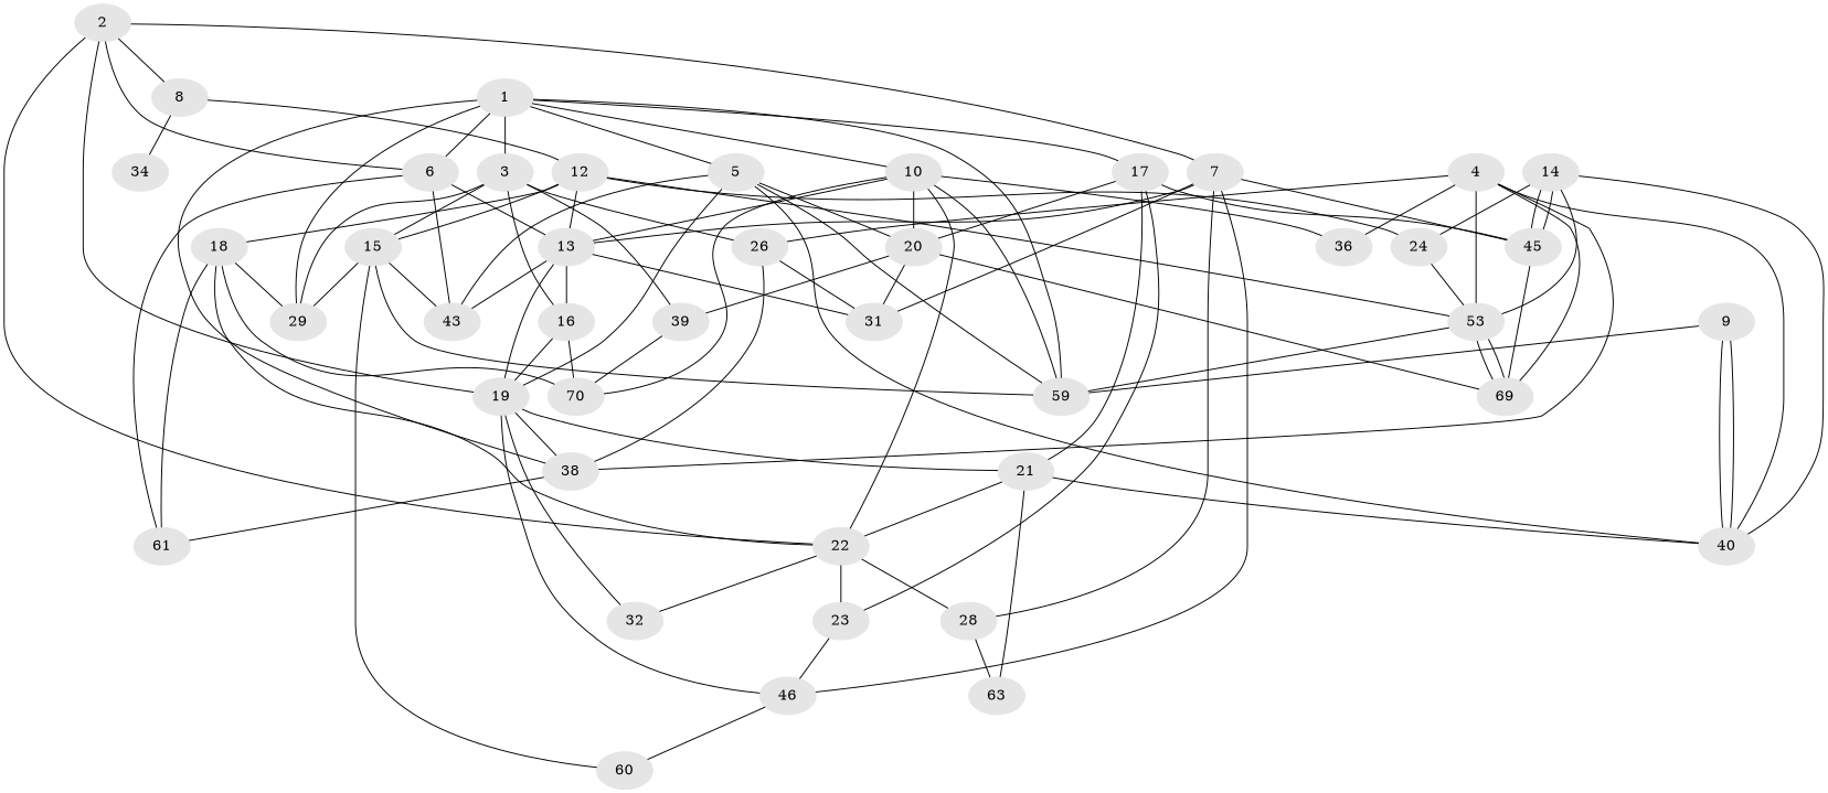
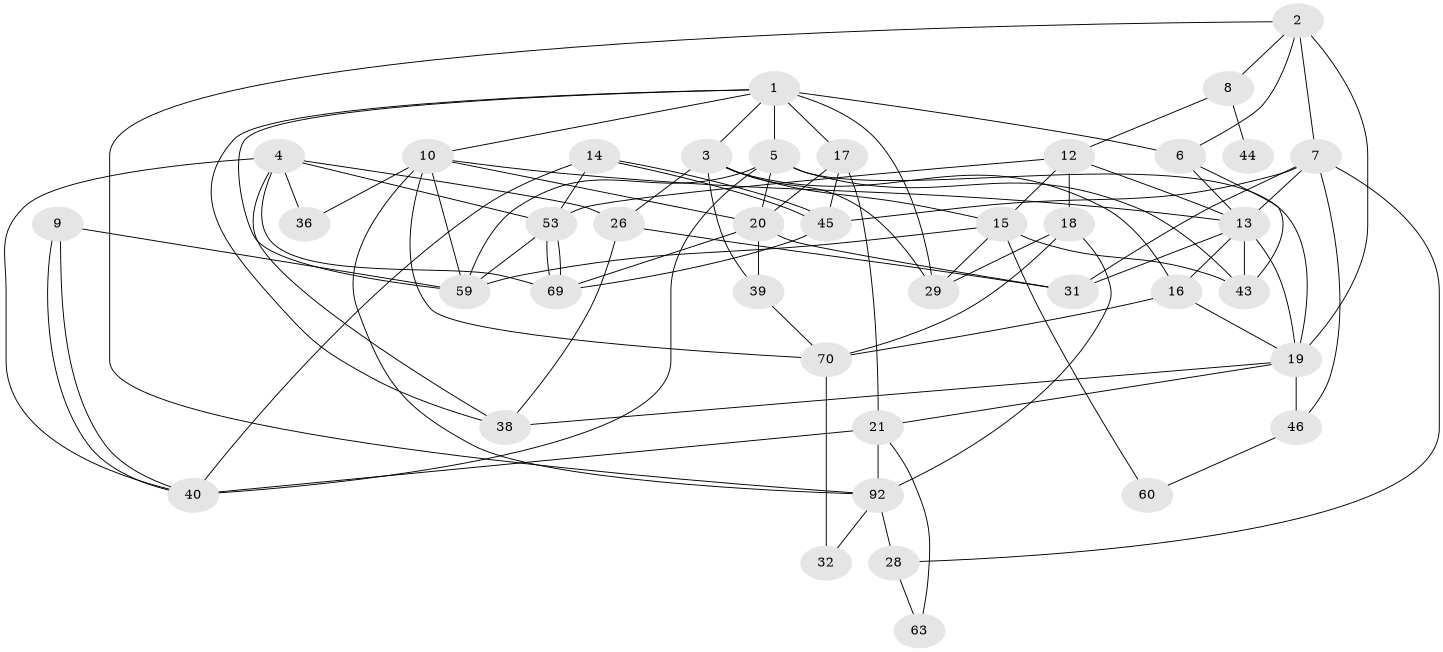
  graph {
    node [color=gray90 style=filled]
    1 [super="+62"]
    3 [super="+44"]
    5 [super="+11"]
    6 [super="+54"]
    10 [super="+52"]
    17 [super="+50"]
    29 [super="+37"]
    38 [super="+68"]
    59 [super="+65"]
    15 [super="+64"]
    16 [super="+57"]
    26
    39
    19 [super="+30"]
    40 [super="+42"]
    20 [super="+41"]
    43
    13 [super="+48"]
-   61
-   22 [super="+66"]
+   22 [super="+66" label=92]
    36
    70
    45 [super="+49"]
    21 [super="+33"]
-   23
    2 [super="+25"]
    7 [super="+58"]
    8
    28 [super="+47"]
    31 [super="+71"]
    46 [super="+51"]
    12
-   34
+   34 [label=44]
    32
    60
    4 [super="+35"]
    53 [super="+67"]
    69
    63
    18 [super="+27"]
-   24 [super="+55"]
    9
    14 [super="+56"]
    1 -- 3
    1 -- 5
    1 -- 6
    1 -- 10
    1 -- 17
    1 -- 29 [weight=2]
    1 -- 38
    1 -- 59
    3 -- 29
    3 -- 15
    3 -- 16
    3 -- 26
    3 -- 39
    5 -- 59
    5 -- 19
    5 -- 40
    5 -- 20
    5 -- 43
    6 -- 43 [weight=2]
    6 -- 13
-   6 -- 61
    10 -- 59
    10 -- 20
    10 -- 13
    10 -- 22
    10 -- 36
    10 -- 70
    17 -- 20
    17 -- 45
    17 -- 21
-   17 -- 23
-   38 -- 61
    15 -- 29
    15 -- 59
    15 -- 43
    15 -- 60
    16 -- 19
    16 -- 70 [weight=2]
    26 -- 38
    26 -- 31
    39 -- 70
    19 -- 38
    19 -- 21
    19 -- 46
-   19 -- 32
+   70 -- 32
    20 -- 39 [weight=2]
    20 -- 31
    20 -- 69
    13 -- 16 [weight=2]
    13 -- 19
    13 -- 43
    13 -- 31
-   22 -- 23
    22 -- 28
    22 -- 32
    45 -- 69 [weight=2]
    21 -- 40
    21 -- 22
    21 -- 63
-   23 -- 46
    2 -- 6
    2 -- 19 [weight=2]
    2 -- 22
    2 -- 7
    2 -- 8
    7 -- 13
    7 -- 45
    7 -- 28
    7 -- 31
    7 -- 46
    8 -- 12
    8 -- 34
    28 -- 63
    46 -- 60
    12 -- 15
    12 -- 13
    12 -- 53
    12 -- 18
-   12 -- 24
    4 -- 38
    4 -- 26
    4 -- 40
    4 -- 36
    4 -- 53
    4 -- 69
    53 -- 59
    53 -- 69
    53 -- 69
    18 -- 29 [weight=2]
-   18 -- 61
    18 -- 22
    18 -- 70
-   24 -- 53
    9 -- 59
    9 -- 40
    9 -- 40
    14 -- 40
    14 -- 45
    14 -- 45
    14 -- 53
-   14 -- 24
  }
